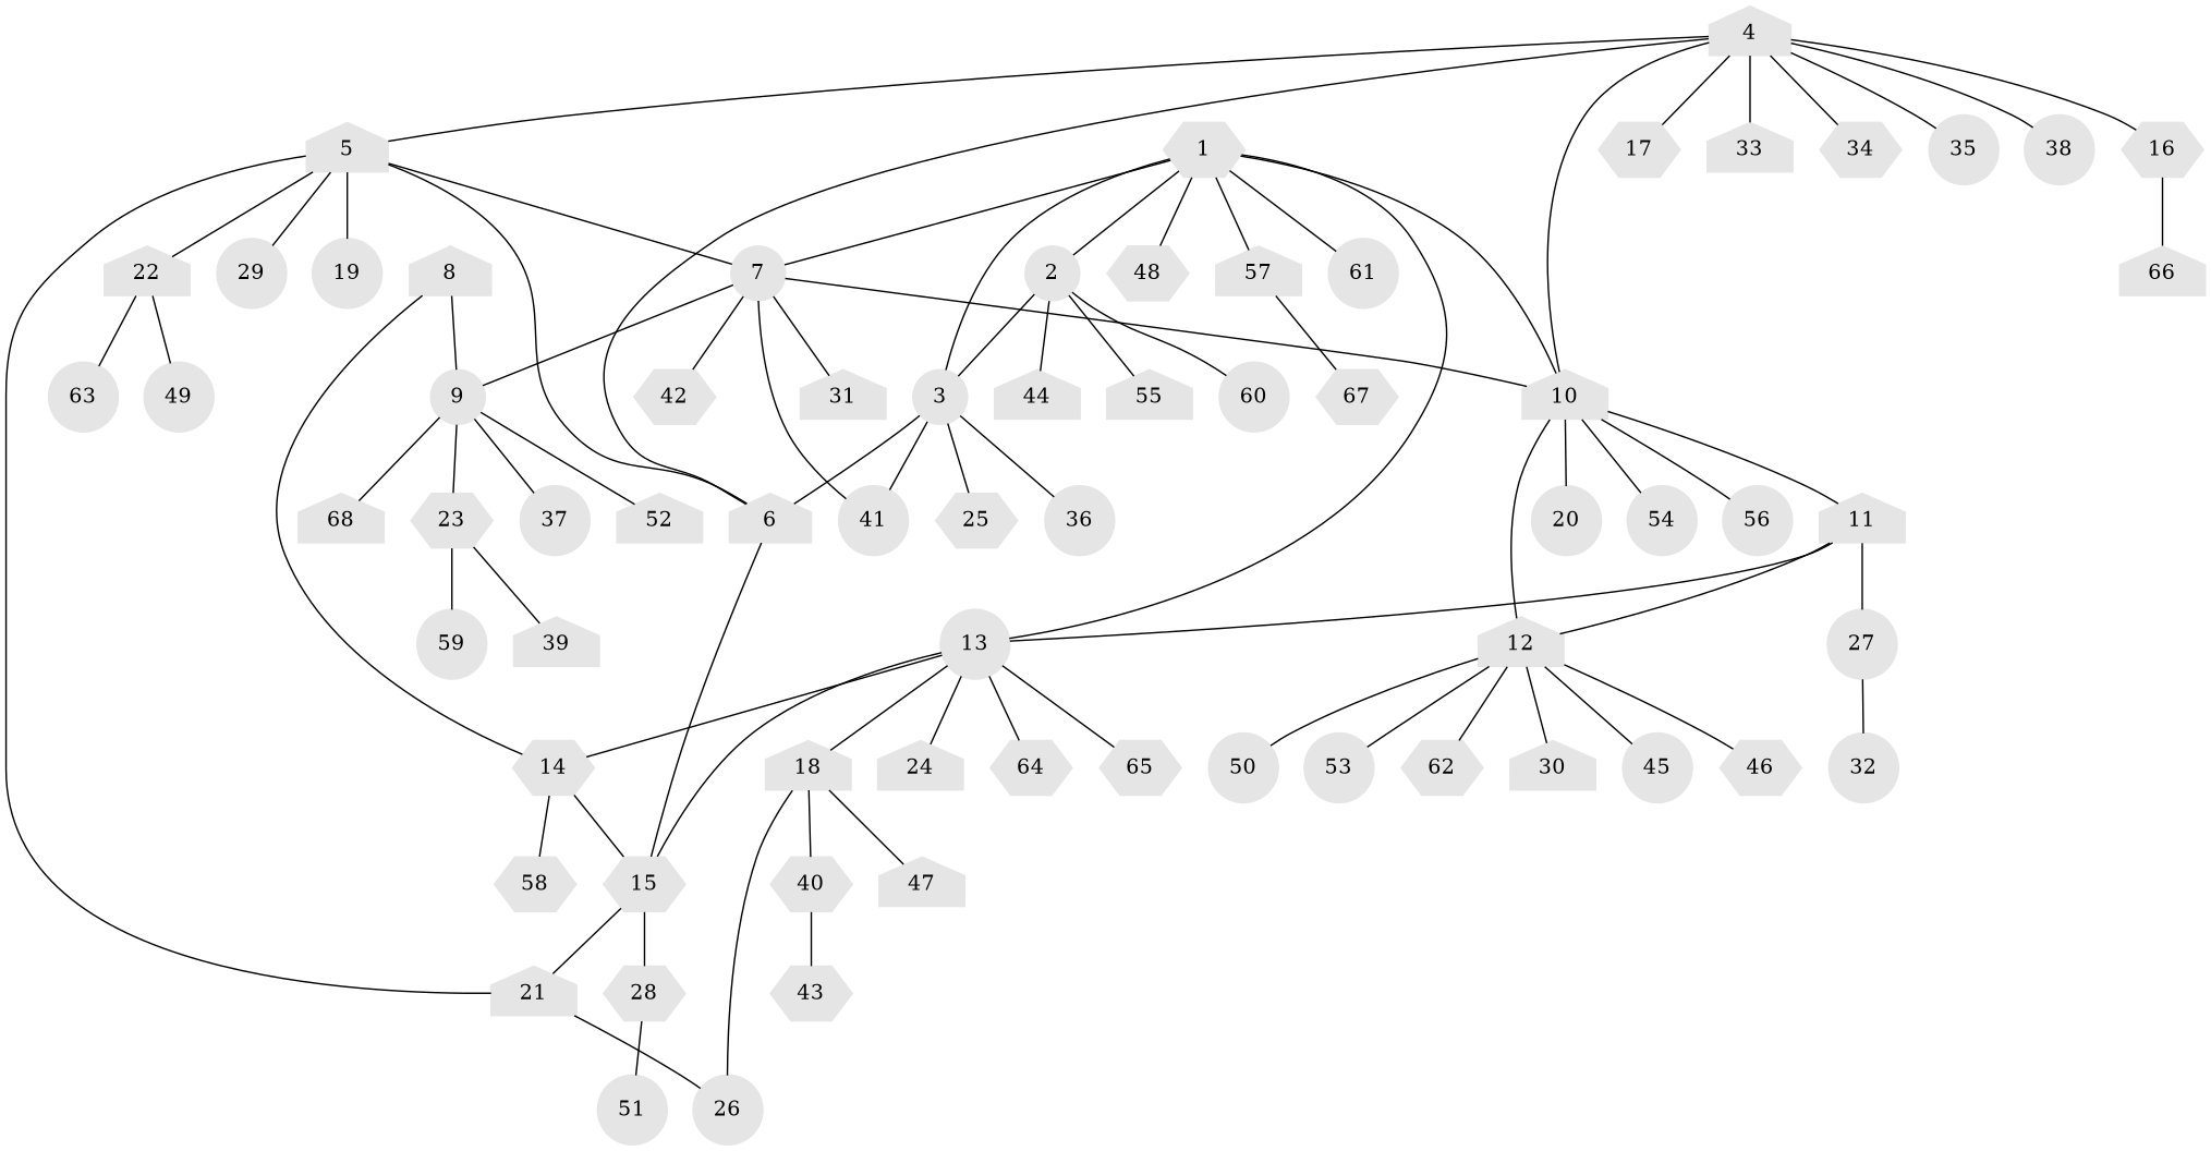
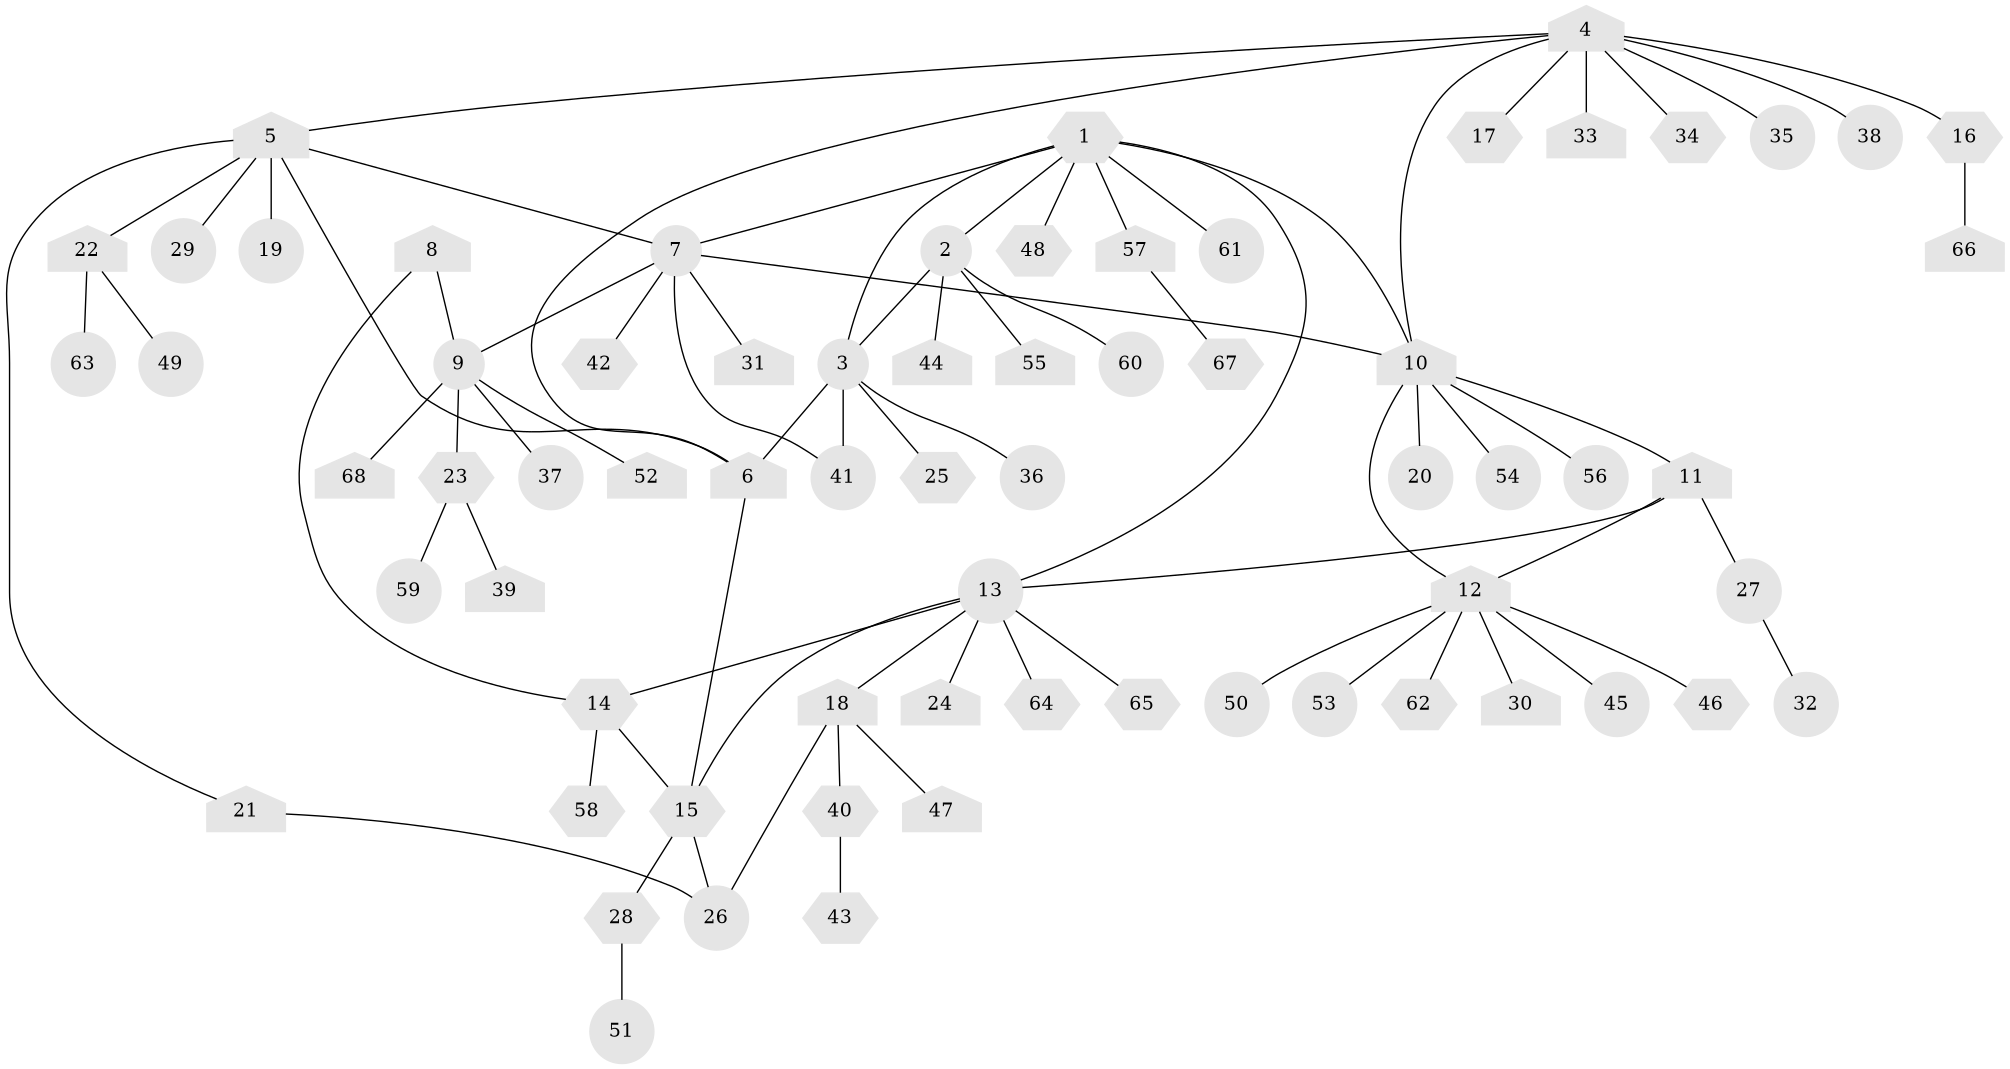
  graph {
    node [color=gray90 shape=circle style=filled]
    1 [shape=hexagon]
    2
    3
    7
    10 [shape=house]
    13
    48 [shape=hexagon]
    57 [shape=house]
    61
    44 [shape=house]
    55 [shape=house]
    60
    6 [shape=house]
    25 [shape=hexagon]
    36
    41
    9
    31 [shape=house]
    42 [shape=hexagon]
    11 [shape=house]
    12 [shape=house]
    20
    54
    56
    15 [shape=hexagon]
    14 [shape=hexagon]
    18 [shape=house]
    24 [shape=house]
    64 [shape=hexagon]
    65 [shape=hexagon]
    67 [shape=hexagon]
    4 [shape=house]
    5 [shape=house]
    16 [shape=hexagon]
    17 [shape=hexagon]
    33 [shape=house]
    34 [shape=hexagon]
    35
    38
    19
    21 [shape=house]
    22 [shape=house]
    29
    66 [shape=house]
    26
    49
    63
    28 [shape=hexagon]
    8 [shape=house]
    23 [shape=hexagon]
    37
    52 [shape=house]
    68 [shape=house]
    58 [shape=hexagon]
    39 [shape=house]
    59
    27
    30 [shape=house]
    45
    46 [shape=hexagon]
    50
    53
    62 [shape=hexagon]
    32
    40 [shape=hexagon]
    47 [shape=house]
    51
    43 [shape=hexagon]
    1 -- 2
    1 -- 3
    1 -- 7
    1 -- 10
    1 -- 13
    1 -- 48
    1 -- 57
    1 -- 61
    2 -- 3
    2 -- 44
    2 -- 55
    2 -- 60
    3 -- 6
    3 -- 25
    3 -- 36
    3 -- 41
    7 -- 10
    7 -- 41
    7 -- 9
    7 -- 31
    7 -- 42
    10 -- 11
    10 -- 12
    10 -- 20
    10 -- 54
    10 -- 56
    13 -- 15
    13 -- 14
    13 -- 18
    13 -- 24
    13 -- 64
    13 -- 65
    57 -- 67
    6 -- 15
    9 -- 23
    9 -- 37
    9 -- 52
    9 -- 68
    11 -- 13
    11 -- 12
    11 -- 27
    12 -- 30
    12 -- 45
    12 -- 46
    12 -- 50
    12 -- 53
    12 -- 62
-   15 -- 21
+   15 -- 26
    15 -- 28
    14 -- 15
    14 -- 58
    18 -- 26
    18 -- 40
    18 -- 47
    4 -- 10
    4 -- 6
    4 -- 5
    4 -- 16
    4 -- 17
    4 -- 33
    4 -- 34
    4 -- 35
    4 -- 38
    5 -- 7
    5 -- 6
    5 -- 19
    5 -- 21
    5 -- 22
    5 -- 29
    16 -- 66
    21 -- 26
    22 -- 49
    22 -- 63
    28 -- 51
    8 -- 9
    8 -- 14
    23 -- 39
    23 -- 59
    27 -- 32
    40 -- 43
  }
